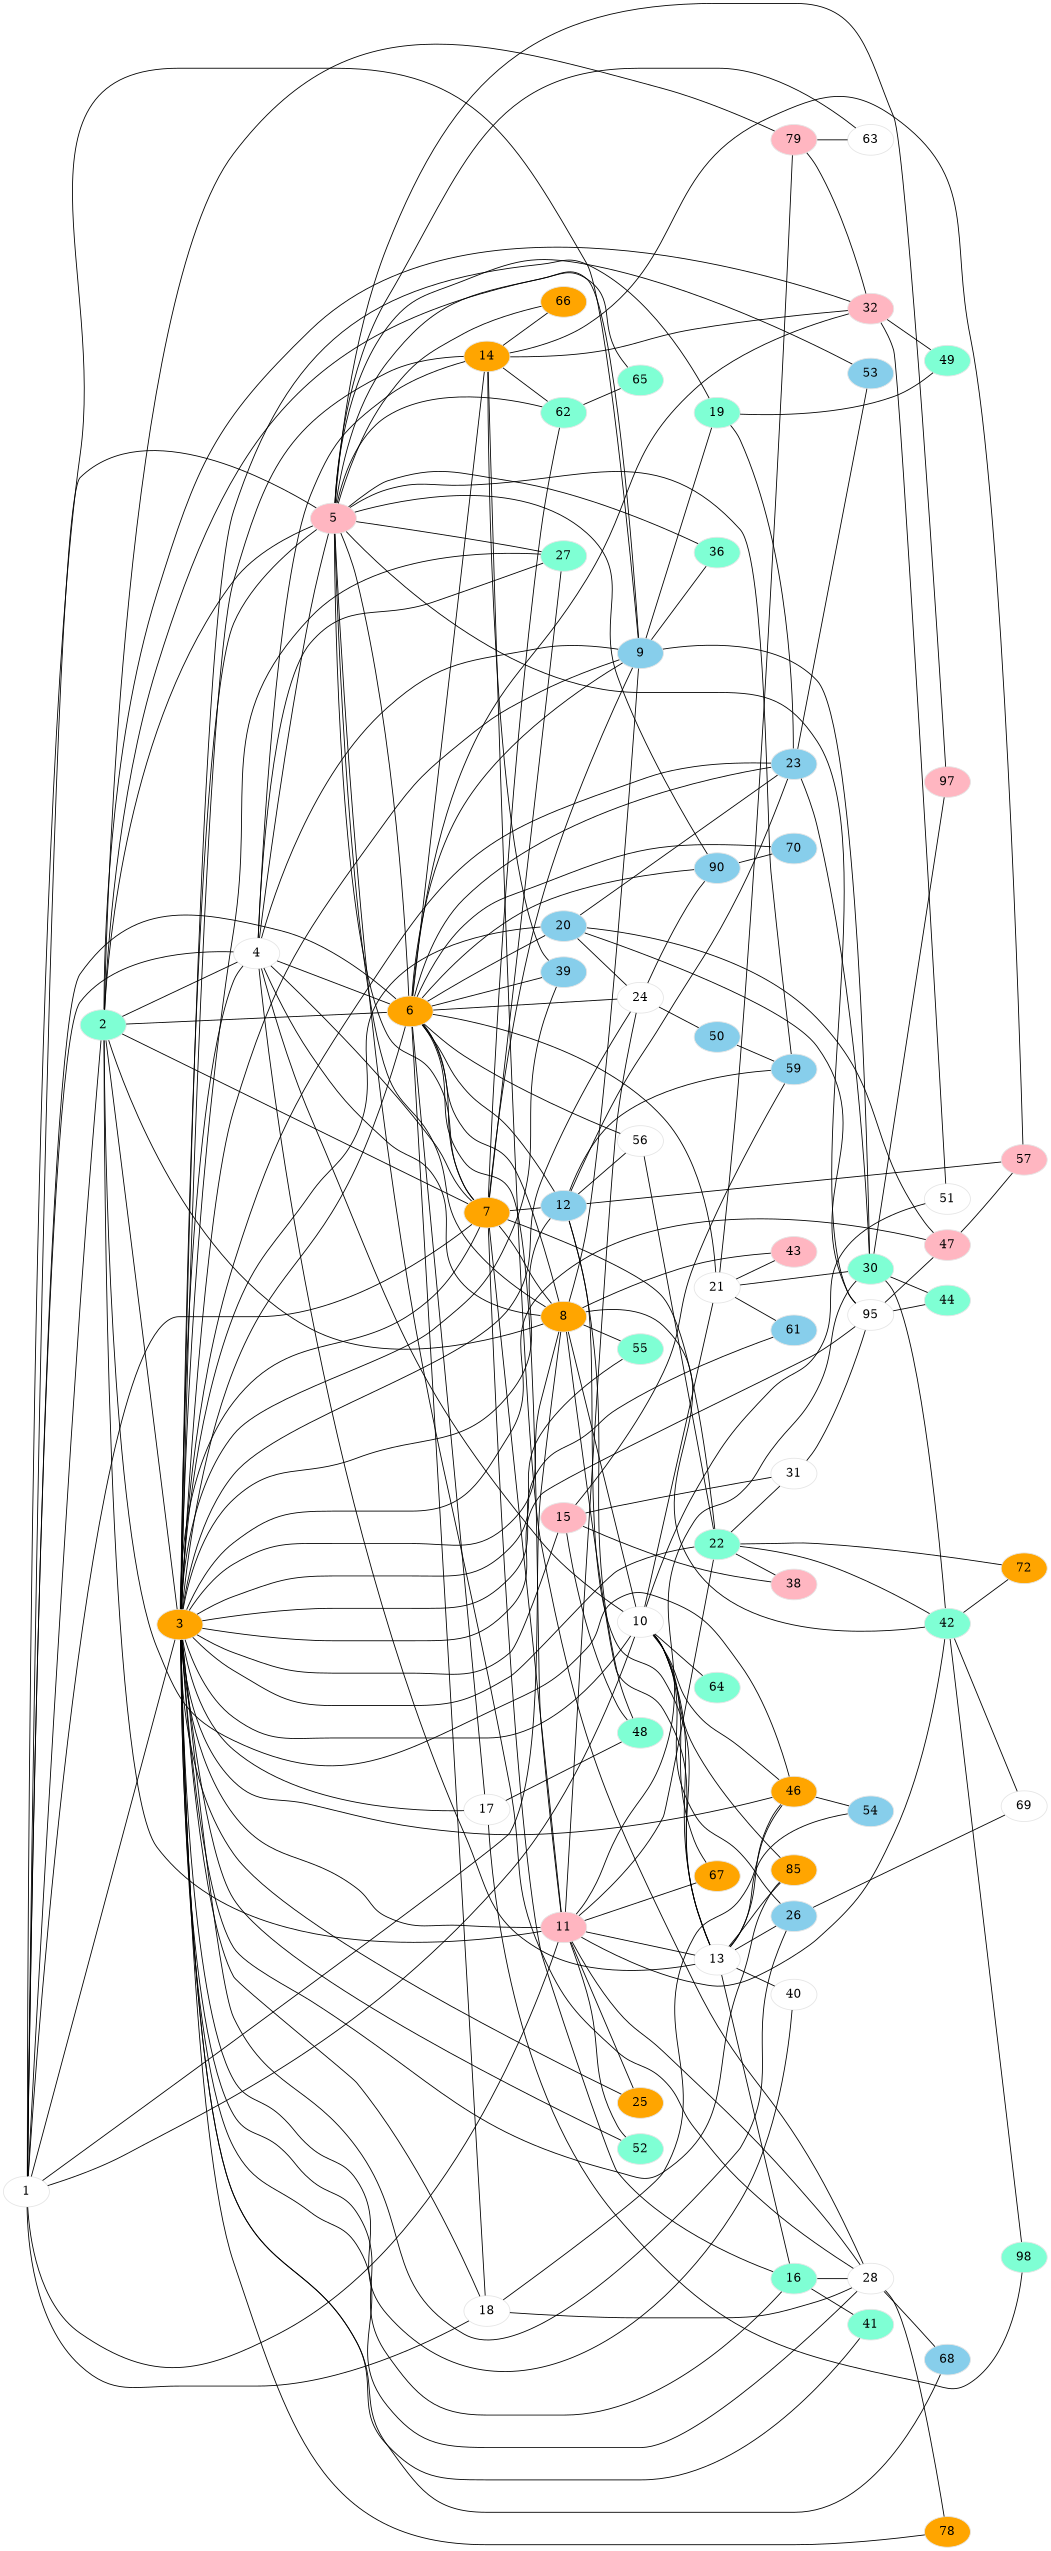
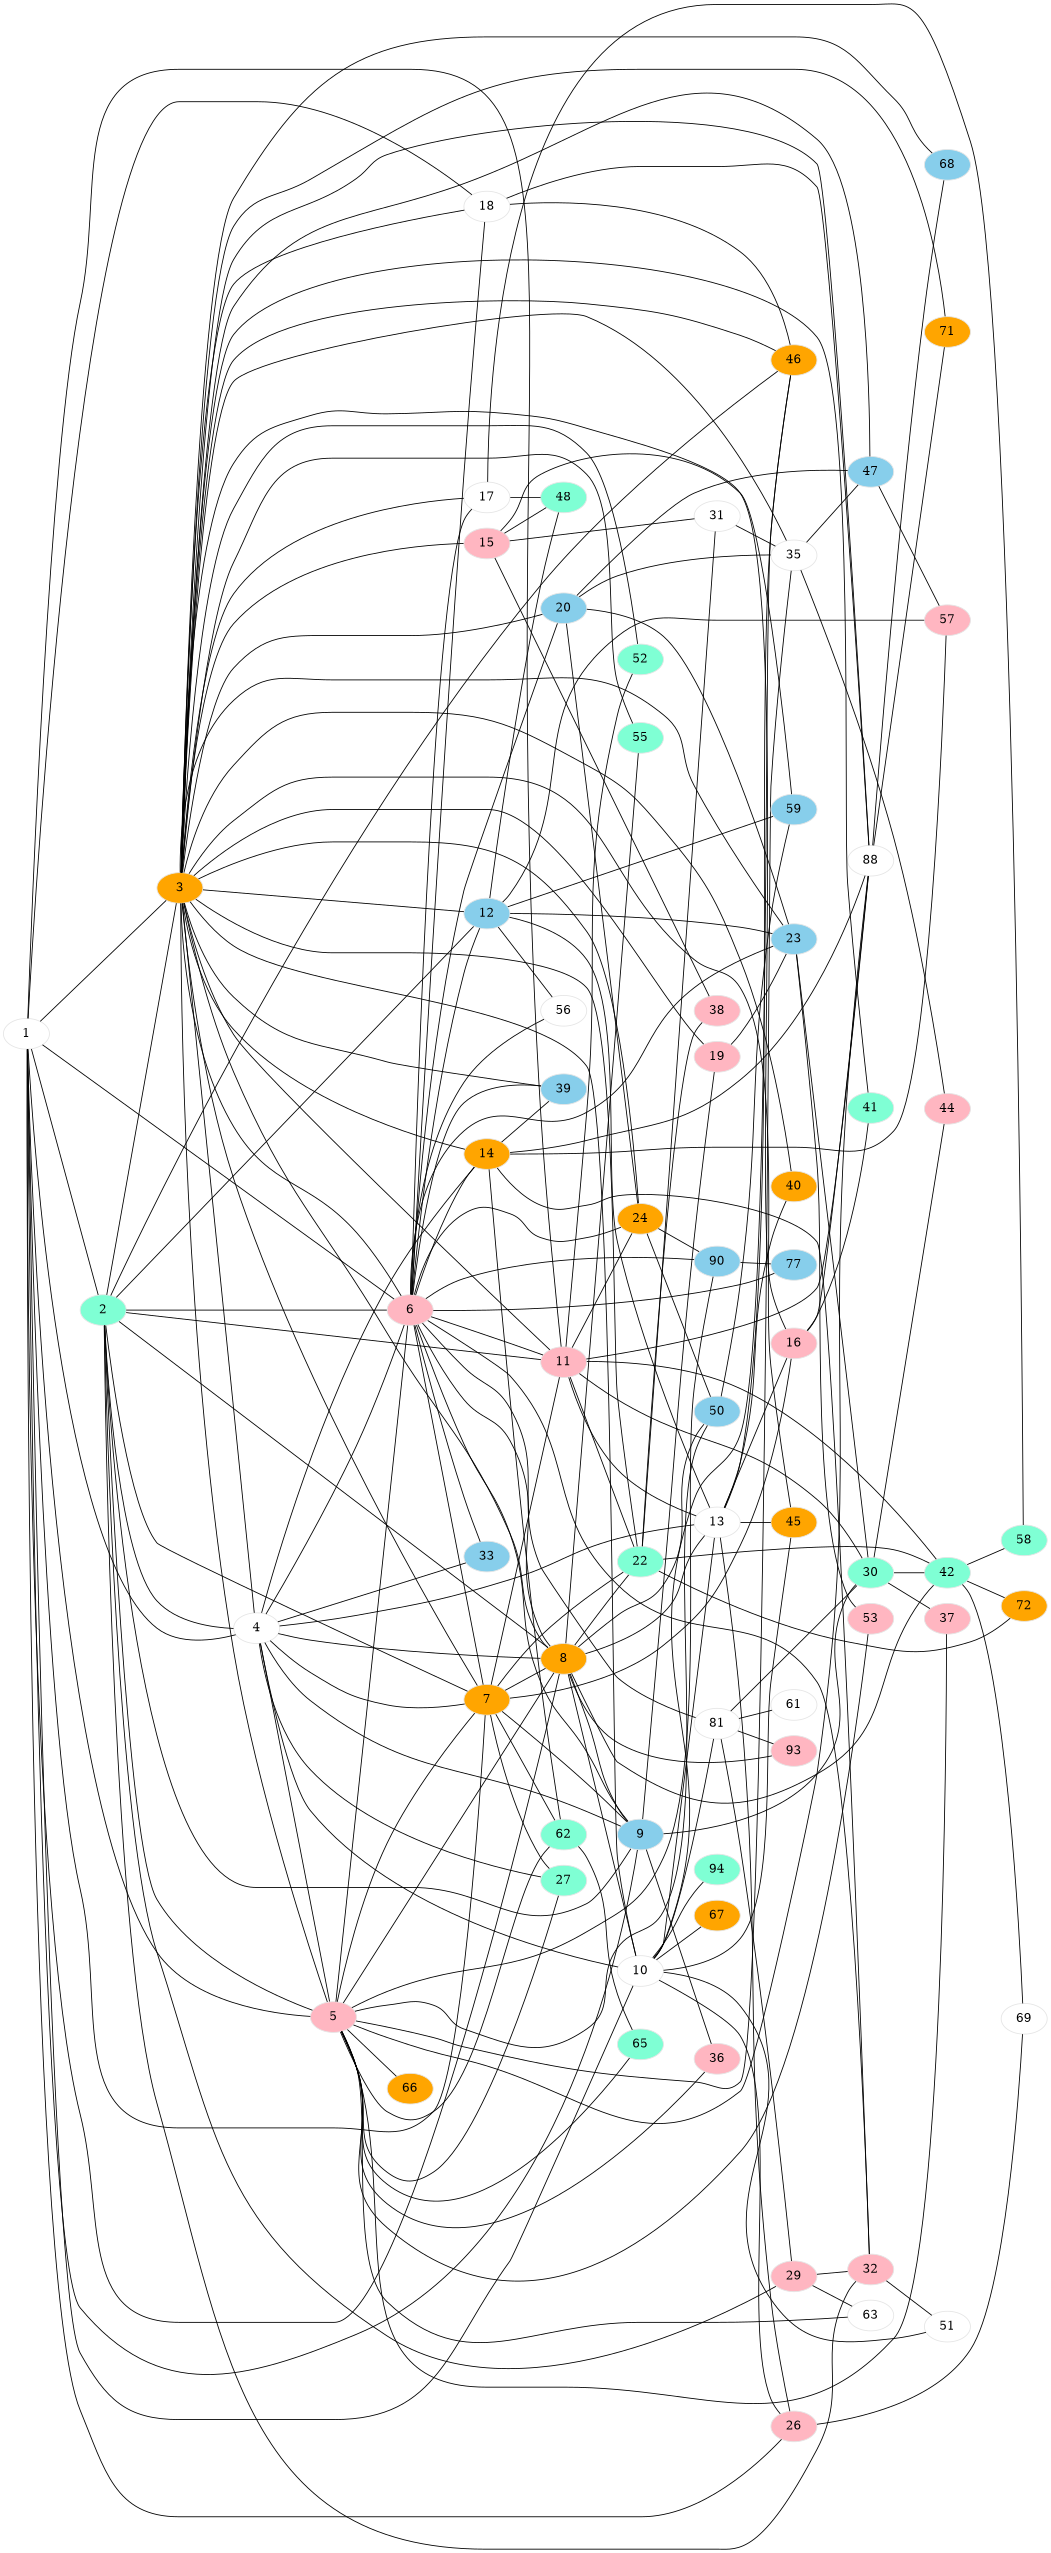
  graph {
    rankdir=LR
    node [color=gray90 fillcolor=aquamarine style=filled]
    edge [weight=1.0]
    2
    1 [fillcolor=white]
    3 [fillcolor=orange]
    4 [fillcolor=white]
    5 [fillcolor=lightpink]
-   6 [fillcolor=orange]
+   6 [fillcolor=lightpink]
    7 [fillcolor=orange]
    8 [fillcolor=orange]
    9 [fillcolor=skyblue]
    10 [fillcolor=white]
    11 [fillcolor=lightpink]
    18 [fillcolor=white]
    12 [fillcolor=skyblue]
    32 [fillcolor=lightpink]
    46 [fillcolor=orange]
-   29 [fillcolor=lightpink label=79]
+   29 [fillcolor=lightpink]
    14 [fillcolor=orange]
    15 [fillcolor=lightpink]
-   16
+   16 [fillcolor=lightpink]
    17 [fillcolor=white]
-   19
+   19 [fillcolor=lightpink]
    20 [fillcolor=skyblue]
    22
    23 [fillcolor=skyblue]
-   24 [fillcolor=white]
-   25 [fillcolor=orange]
-   26 [fillcolor=skyblue]
+   24 [fillcolor=orange]
+   26 [fillcolor=lightpink]
    27
-   28 [fillcolor=white]
-   35 [fillcolor=white label=95]
+   28 [fillcolor=white label=88]
+   35 [fillcolor=white]
    39 [fillcolor=skyblue]
-   40 [fillcolor=white]
+   40 [fillcolor=orange]
    41
-   45 [fillcolor=orange label=85]
-   47 [fillcolor=lightpink]
+   45 [fillcolor=orange]
+   47 [fillcolor=skyblue]
    52
    55
-   61 [fillcolor=skyblue]
+   61 [fillcolor=white]
    68 [fillcolor=skyblue]
-   71 [fillcolor=orange label=78]
+   71 [fillcolor=orange]
    13 [fillcolor=white]
-   36
-   37 [fillcolor=lightpink label=97]
-   53 [fillcolor=skyblue]
+   33 [fillcolor=skyblue]
+   36 [fillcolor=lightpink]
+   37 [fillcolor=lightpink]
+   53 [fillcolor=lightpink]
    59 [fillcolor=skyblue]
    n47 [fillcolor=skyblue label=90]
    62
    63 [fillcolor=white]
    65
    66 [fillcolor=orange]
-   21 [fillcolor=white]
+   21 [fillcolor=white label=81]
    56 [fillcolor=white]
-   70 [fillcolor=skyblue]
+   70 [fillcolor=skyblue label=77]
    42
-   43 [fillcolor=lightpink]
+   43 [fillcolor=lightpink label=93]
    50 [fillcolor=skyblue]
    30
    51 [fillcolor=white]
-   64
+   64 [label=94]
    67 [fillcolor=orange]
    48
    57 [fillcolor=lightpink]
-   49
-   54 [fillcolor=skyblue]
    31 [fillcolor=white]
    38 [fillcolor=lightpink]
-   58 [label=98]
+   58
    72 [fillcolor=orange]
    69 [fillcolor=white]
-   44
+   44 [fillcolor=lightpink]
    2 -- 3
    2 -- 4
    2 -- 5
    2 -- 6 [weight=3.0]
    2 -- 7
    2 -- 8
    2 -- 9
    2 -- 11
-   7 -- 12 [weight=6.0]
+   2 -- 12 [weight=6.0]
    2 -- 32 [weight=2.0]
    2 -- 46
    2 -- 29
    1 -- 2
    1 -- 3 [weight=2.0]
    1 -- 4
    1 -- 5
    1 -- 6 [weight=2.0]
    1 -- 7
    1 -- 8 [weight=2.0]
    1 -- 9
    1 -- 10
    1 -- 11 [weight=8.0]
    1 -- 18
    3 -- 4
    3 -- 5
    3 -- 6 [weight=3.0]
    3 -- 7
    3 -- 8
-   3 -- 9
    3 -- 10
    3 -- 11 [weight=2.0]
    3 -- 18 [weight=2.0]
    3 -- 12 [weight=3.0]
    3 -- 46
    3 -- 14 [weight=2.0]
    3 -- 15
    3 -- 16
    3 -- 17
    3 -- 19
    3 -- 20
    3 -- 22 [weight=2.0]
    3 -- 23
    3 -- 24
-   3 -- 25
-   3 -- 26
-   3 -- 27
+   1 -- 26
    3 -- 28
    3 -- 35
    3 -- 39
    3 -- 40
    3 -- 41
    3 -- 45
    3 -- 47
    3 -- 52
    3 -- 55
-   3 -- 61
    3 -- 68
    3 -- 71
    4 -- 5
    4 -- 6 [weight=2.0]
    4 -- 7
    4 -- 8 [weight=2.0]
    4 -- 9
    4 -- 10
    4 -- 14
    4 -- 27
    4 -- 13 [weight=7.0]
+   4 -- 33
    5 -- 6 [weight=2.0]
    5 -- 7 [weight=2.0]
    5 -- 8
    5 -- 27
    5 -- 28
    5 -- 35 [weight=2.0]
    5 -- 36
    5 -- 37
    5 -- 53
-   5 -- 59
+   5 -- 50
    5 -- n47
    5 -- 62
    5 -- 63
    5 -- 65
    5 -- 66
    6 -- 7 [weight=2.0]
    6 -- 8 [weight=2.0]
    6 -- 9 [weight=3.0]
    6 -- 11
    6 -- 18
    6 -- 12
    6 -- 32
    6 -- 14
    6 -- 17
    6 -- 20
    6 -- 23
    6 -- 24
    6 -- 39
+   6 -- 33 [weight=2.0]
    6 -- n47
    6 -- 21
    6 -- 56
    6 -- 70
    7 -- 8 [weight=2.0]
    7 -- 9
    7 -- 11
    7 -- 16
    7 -- 22
    7 -- 27
    7 -- 62
    8 -- 9 [weight=2.0]
    8 -- 10
-   56 -- 22 [weight=2.0]
+   8 -- 22 [weight=2.0]
    8 -- 55
    8 -- 13
    8 -- 42
    8 -- 43
+   8 -- 50
    9 -- 19
    9 -- 36
    9 -- 30
    10 -- 46
    10 -- 26
    10 -- 45
    10 -- 13
    10 -- 21
    10 -- 51
    10 -- 64
    10 -- 67
    11 -- 22
    11 -- 24
-   11 -- 25
    11 -- 28
    11 -- 52
    11 -- 13
    11 -- 42
    11 -- 30
-   11 -- 67
    18 -- 46
    18 -- 28
    12 -- 23
    12 -- 13
    12 -- 59
    12 -- 56
    12 -- 48
    12 -- 57
    32 -- 51
-   32 -- 49
-   46 -- 54
    29 -- 32
    29 -- 63
    14 -- 32
    14 -- 28
    14 -- 39
    14 -- 62
-   14 -- 66
    14 -- 57
    15 -- 59
    15 -- 48
    15 -- 31
    15 -- 38
    16 -- 28
    16 -- 41 [weight=2.0]
    17 -- 48
    17 -- 58
    19 -- 23
-   19 -- 49
    20 -- 23
    20 -- 24
    20 -- 35
    20 -- 47
    22 -- 42
    22 -- 31
    22 -- 38
    22 -- 72
    23 -- 53
    23 -- 30
    24 -- n47
    24 -- 50
    26 -- 69
    28 -- 68
    28 -- 71
    35 -- 47
    35 -- 44
    47 -- 57
    13 -- 46 [weight=2.0]
    13 -- 16
    13 -- 26
    13 -- 40
    13 -- 45
-   13 -- 54
    n47 -- 70
    62 -- 65
    21 -- 29
    21 -- 61
    21 -- 43
    21 -- 30
    42 -- 58
    42 -- 72
    42 -- 69
    50 -- 59
    30 -- 37
    30 -- 42
    30 -- 44
    31 -- 35
  }
